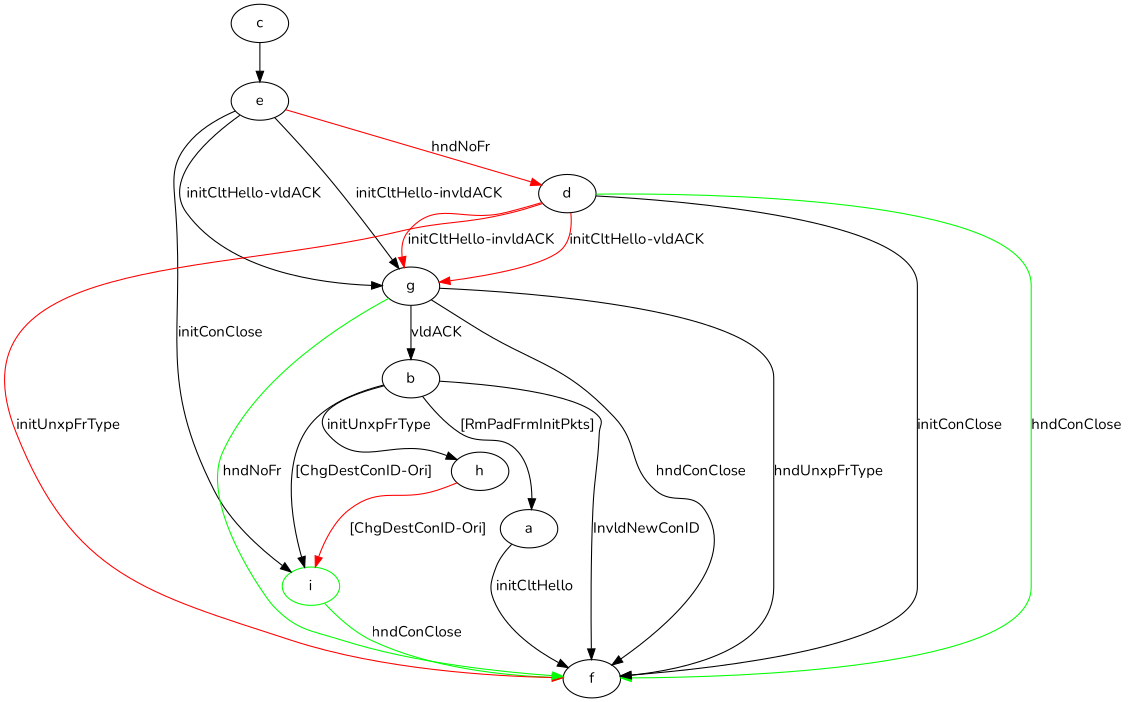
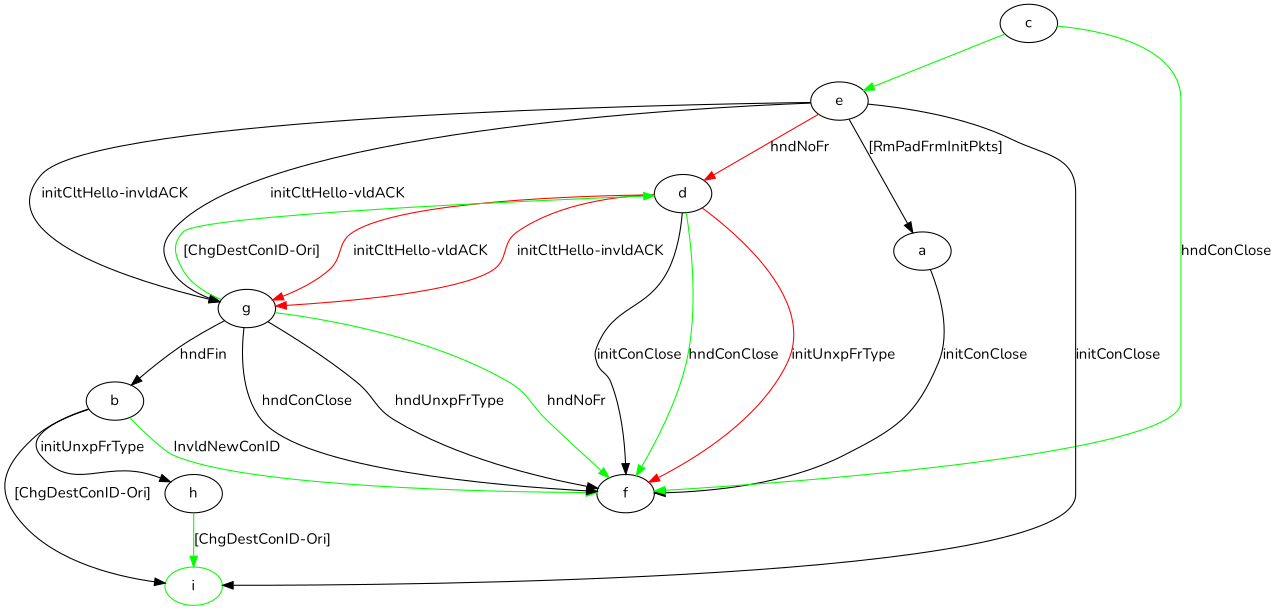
  digraph {
    fontname=Nunito
    node [fontname=Nunito]
    edge [fontname=Nunito]
    a
    f
    b
    h
    i [color=green]
    c
    e
    d
    g
-   a -> f [label="initCltHello "]
-   b -> f [color=black label="InvldNewConID "]
+   a -> f [label="initConClose "]
+   b -> f [color=green label="InvldNewConID "]
    b -> h [label="initUnxpFrType "]
    b -> i [color=black label="[ChgDestConID-Ori] "]
-   h -> i [color=red label="[ChgDestConID-Ori] "]
-   i -> f [color=green label="hndConClose "]
-   c -> e
-   b -> a [label="[RmPadFrmInitPkts] "]
+   h -> i [color=green label="[ChgDestConID-Ori] "]
+   c -> f [color=green label="hndConClose "]
+   c -> e [color=green]
+   e -> a [label="[RmPadFrmInitPkts] "]
    e -> i [label="initConClose "]
    e -> d [color=red label="hndNoFr "]
    e -> g [label="initCltHello-vldACK "]
    e -> g [label="initCltHello-invldACK "]
    d -> f [label="initConClose "]
    d -> f [color=green label="hndConClose "]
    d -> f [color=red label="initUnxpFrType "]
    d -> g [color=red label="initCltHello-vldACK "]
    d -> g [color=red label="initCltHello-invldACK "]
    g -> f [label="hndConClose "]
    g -> f [label="hndUnxpFrType "]
    g -> f [color=green label="hndNoFr "]
-   g -> b [label="vldACK "]
+   g -> b [label="hndFin "]
+   g -> d [color=green label="[ChgDestConID-Ori] "]
  }
